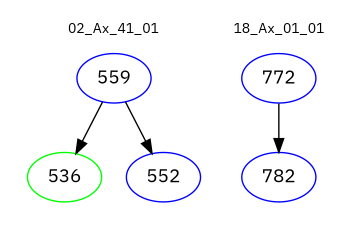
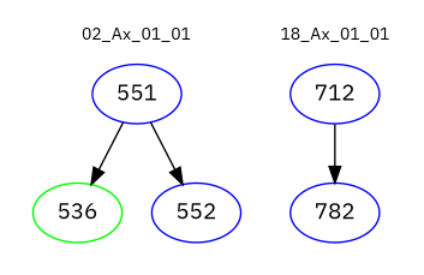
  digraph {
    fontname="IBM Plex Sans"
    node [color=blue fontname="IBM Plex Sans"]
    edge [color=black fontname="IBM Plex Sans"]
-   n1 [label=559]
+   n1 [label=551]
    n2 [color=green label=536]
    n3 [label=552]
-   n4 [label=772]
+   n4 [label=712]
    n5 [label=782]
    subgraph cluster_1 {
      color=white
      fontsize=10
-     label="02_Ax_41_01"
+     label="02_Ax_01_01"
      n1
      n2
      n3
    }
    subgraph cluster_2 {
      color=white
      fontsize=10
      label="18_Ax_01_01"
      n4
      n5
    }
    n1 -> n2
    n1 -> n3
    n4 -> n5
  }
